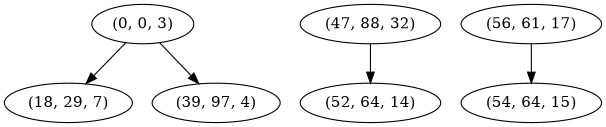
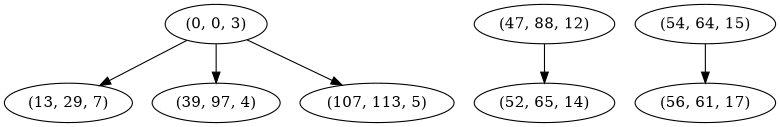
  digraph {
    n1 [label="(0, 0, 3)"]
-   "(13, 29, 7)" [label="(18, 29, 7)"]
+   "(13, 29, 7)"
    "(39, 97, 4)"
-   "(47, 88, 12)" [label="(47, 88, 32)"]
-   "(52, 65, 14)" [label="(52, 64, 14)"]
+   "(107, 113, 5)"
+   "(47, 88, 12)"
+   "(52, 65, 14)"
    "(54, 64, 15)"
    "(56, 61, 17)"
    n1 -> "(13, 29, 7)"
    n1 -> "(39, 97, 4)"
+   n1 -> "(107, 113, 5)"
    "(47, 88, 12)" -> "(52, 65, 14)"
-   "(56, 61, 17)" -> "(54, 64, 15)"
+   "(54, 64, 15)" -> "(56, 61, 17)"
  }
